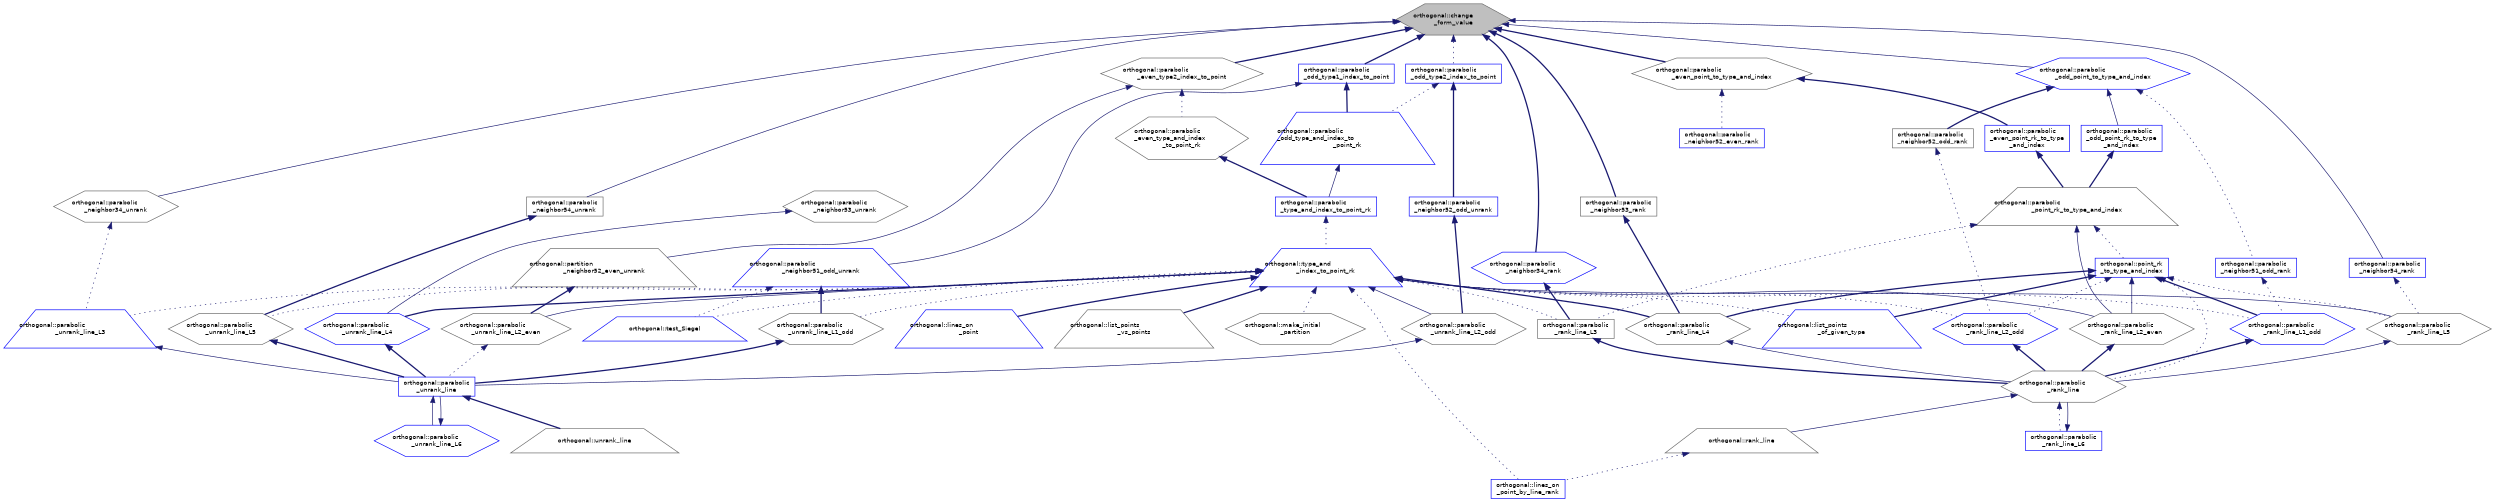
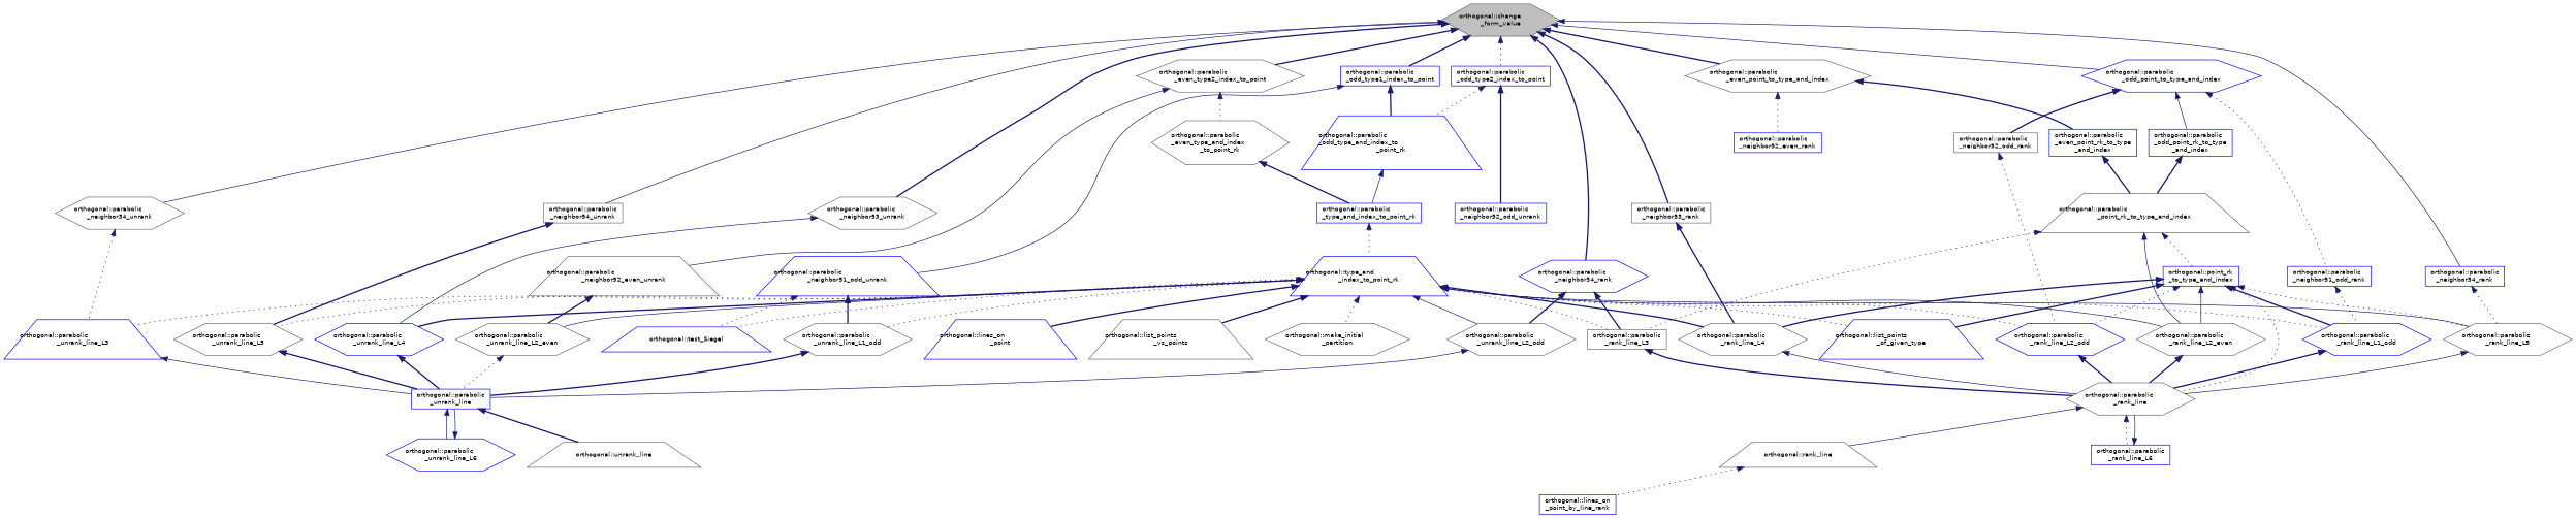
  digraph {
    rankdir=TB
    node [color=blue fillcolor=white fontname=Helvetica fontsize=10 shape=hexagon style=filled]
    edge [color=midnightblue dir=back fontname=Helvetica fontsize=10 labelfontname=Helvetica labelfontsize=10 style=bold]
    n1 [color=gray40 fillcolor=grey75 fontcolor=black height=0.2 label="orthogonal::change\l_form_value" width=0.4]
    n2 [color=gray40 height=0.2 label="orthogonal::parabolic\l_even_type2_index_to_point" width=0.4]
    n3 [height=0.2 label="orthogonal::parabolic\l_odd_type1_index_to_point" shape=box width=0.4]
    n4 [height=0.2 label="orthogonal::parabolic\l_odd_type2_index_to_point" shape=box width=0.4]
    n5 [color=gray40 height=0.2 label="orthogonal::parabolic\l_even_point_to_type_and_index" width=0.4]
    n6 [height=0.2 label="orthogonal::parabolic\l_odd_point_to_type_and_index" width=0.4]
    n7 [color=gray40 height=0.2 label="orthogonal::parabolic\l_neighbor34_unrank" width=0.4]
    n8 [height=0.2 label="orthogonal::parabolic\l_neighbor34_rank" width=0.4]
    n9 [color=gray40 height=0.2 label="orthogonal::parabolic\l_neighbor53_unrank" width=0.4]
    n10 [color=gray40 height=0.2 label="orthogonal::parabolic\l_neighbor53_rank" shape=box width=0.4]
    n11 [color=gray40 height=0.2 label="orthogonal::parabolic\l_neighbor54_unrank" shape=box width=0.4]
    n12 [height=0.2 label="orthogonal::parabolic\l_neighbor54_rank" shape=box width=0.4]
    n13 [color=gray40 height=0.2 label="orthogonal::parabolic\l_even_type_and_index\l_to_point_rk" width=0.4]
-   n14 [color=gray40 height=0.2 label="orthogonal::partition\l_neighbor52_even_unrank" shape=trapezium width=0.4]
+   n14 [color=gray40 height=0.2 label="orthogonal::parabolic\l_neighbor52_even_unrank" shape=trapezium width=0.4]
    n15 [height=0.2 label="orthogonal::parabolic\l_odd_type_and_index_to\l_point_rk" shape=trapezium width=0.4]
    n16 [height=0.2 label="orthogonal::parabolic\l_neighbor51_odd_unrank" shape=trapezium width=0.4]
    n17 [height=0.2 label="orthogonal::parabolic\l_neighbor52_odd_unrank" shape=box width=0.4]
    n18 [height=0.2 label="orthogonal::parabolic\l_even_point_rk_to_type\l_and_index" shape=box width=0.4]
    n19 [height=0.2 label="orthogonal::parabolic\l_neighbor52_even_rank" shape=box width=0.4]
    n20 [height=0.2 label="orthogonal::parabolic\l_odd_point_rk_to_type\l_and_index" shape=box width=0.4]
    n21 [height=0.2 label="orthogonal::parabolic\l_neighbor51_odd_rank" shape=box width=0.4]
    n22 [color=gray40 height=0.2 label="orthogonal::parabolic\l_neighbor52_odd_rank" shape=box width=0.4]
    n23 [height=0.2 label="orthogonal::parabolic\l_unrank_line_L3" shape=trapezium width=0.4]
    n24 [color=gray40 height=0.2 label="orthogonal::parabolic\l_rank_line_L3" shape=box width=0.4]
    n25 [height=0.2 label="orthogonal::parabolic\l_unrank_line_L4" width=0.4]
    n26 [color=gray40 height=0.2 label="orthogonal::parabolic\l_rank_line_L4" width=0.4]
    n27 [color=gray40 height=0.2 label="orthogonal::parabolic\l_unrank_line_L5" width=0.4]
    n28 [color=gray40 height=0.2 label="orthogonal::parabolic\l_rank_line_L5" width=0.4]
    n29 [height=0.2 label="orthogonal::parabolic\l_type_and_index_to_point_rk" shape=box width=0.4]
    n30 [color=gray40 height=0.2 label="orthogonal::parabolic\l_unrank_line_L2_even" width=0.4]
    n31 [height=0.2 label="orthogonal::type_and\l_index_to_point_rk" shape=trapezium width=0.4]
    n32 [height=0.2 label="orthogonal::lines_on\l_point" shape=trapezium width=0.4]
    n33 [height=0.2 label="orthogonal::lines_on\l_point_by_line_rank" shape=box width=0.4]
    n34 [height=0.2 label="orthogonal::list_points\l_of_given_type" shape=trapezium width=0.4]
    n35 [color=gray40 height=0.2 label="orthogonal::list_points\l_vs_points" shape=trapezium width=0.4]
    n36 [height=0.2 label="orthogonal::test_Siegel" shape=trapezium width=0.4]
    n37 [color=gray40 height=0.2 label="orthogonal::make_initial\l_partition" width=0.4]
    n38 [color=gray40 height=0.2 label="orthogonal::parabolic\l_unrank_line_L1_odd" width=0.4]
    n39 [height=0.2 label="orthogonal::parabolic\l_rank_line_L1_odd" width=0.4]
    n40 [color=gray40 height=0.2 label="orthogonal::parabolic\l_unrank_line_L2_odd" width=0.4]
    n41 [color=gray40 height=0.2 label="orthogonal::parabolic\l_rank_line_L2_even" width=0.4]
    n42 [height=0.2 label="orthogonal::parabolic\l_rank_line_L2_odd" width=0.4]
    n43 [height=0.2 label="orthogonal::parabolic\l_unrank_line" shape=box width=0.4]
    n44 [color=gray40 height=0.2 label="orthogonal::parabolic\l_rank_line" width=0.4]
    n45 [color=gray40 height=0.2 label="orthogonal::unrank_line" shape=trapezium width=0.4]
    n46 [height=0.2 label="orthogonal::parabolic\l_unrank_line_L6" width=0.4]
    n47 [color=gray40 height=0.2 label="orthogonal::rank_line" shape=trapezium width=0.4]
    n48 [height=0.2 label="orthogonal::parabolic\l_rank_line_L6" shape=box width=0.4]
    n49 [color=gray40 height=0.2 label="orthogonal::parabolic\l_point_rk_to_type_and_index" shape=trapezium width=0.4]
    n50 [height=0.2 label="orthogonal::point_rk\l_to_type_and_index" shape=box width=0.4]
    n1 -> n2
    n1 -> n3
    n1 -> n4 [style=dotted]
    n1 -> n5
    n1 -> n6 [style=solid]
    n1 -> n7 [style=solid]
    n1 -> n8
+   n1 -> n9
    n1 -> n10
    n1 -> n11 [style=solid]
    n1 -> n12 [style=solid]
    n2 -> n13 [style=dotted]
    n2 -> n14 [style=solid]
    n3 -> n15
    n3 -> n16 [style=solid]
    n4 -> n15 [style=dotted]
    n4 -> n17
    n5 -> n18
    n5 -> n19 [style=dotted]
    n6 -> n20 [style=solid]
    n6 -> n21 [style=dotted]
    n6 -> n22
    n7 -> n23 [style=dotted]
    n8 -> n24
    n9 -> n25 [style=solid]
    n10 -> n26
    n11 -> n27
    n12 -> n28 [style=dotted]
    n13 -> n29
    n14 -> n30
    n15 -> n29 [style=solid]
    n16 -> n36 [style=dotted]
    n16 -> n38
-   n17 -> n40
+   n8 -> n40
    n18 -> n49
    n20 -> n49
    n21 -> n39 [style=dotted]
    n22 -> n42 [style=dotted]
    n23 -> n43 [style=solid]
    n24 -> n44
    n25 -> n43
    n26 -> n44 [style=solid]
    n27 -> n43
    n28 -> n44 [style=solid]
    n29 -> n31 [style=dotted]
    n30 -> n43 [style=dotted]
    n31 -> n23 [style=dotted]
    n31 -> n24 [style=dotted]
    n31 -> n25
    n31 -> n26
    n31 -> n27 [style=dotted]
    n31 -> n28 [style=solid]
    n31 -> n30 [style=solid]
    n31 -> n32
-   n31 -> n33 [style=dotted]
    n31 -> n34 [style=dotted]
    n31 -> n35
    n31 -> n36 [style=dotted]
    n31 -> n37 [style=dotted]
    n31 -> n38 [style=dotted]
    n31 -> n39 [style=dotted]
    n31 -> n40 [style=solid]
    n31 -> n41 [style=solid]
    n31 -> n42 [style=dotted]
    n38 -> n43
    n39 -> n44
    n40 -> n43 [style=solid]
    n41 -> n44
    n42 -> n44
    n43 -> n45
    n43 -> n46 [style=solid]
    n44 -> n47 [style=solid]
    n44 -> n48 [style=dotted]
    n46 -> n43 [style=solid]
    n47 -> n33 [style=dotted]
    n48 -> n44 [style=solid]
    n49 -> n24 [style=dotted]
    n49 -> n41 [style=solid]
    n49 -> n50 [style=dotted]
    n50 -> n26
    n50 -> n28 [style=dotted]
    n50 -> n34
    n50 -> n39
    n50 -> n41 [style=solid]
    n50 -> n42 [style=dotted]
    n50 -> n44 [style=dotted]
  }
